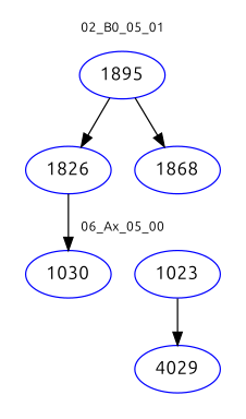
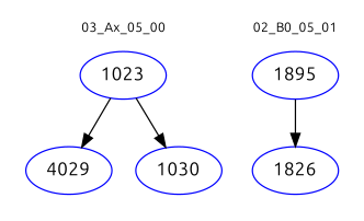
  digraph {
    fontname=Ubuntu
    node [color=blue fontname=Ubuntu]
    edge [color=black fontname=Ubuntu]
    n1 [label=1023]
    n2 [label=4029]
    n3 [label=1030]
    n4 [label=1895]
    n5 [label=1826]
-   n6 [label=1868]
    subgraph cluster_1 {
      color=white
      fontsize=10
-     label="06_Ax_05_00"
+     label="03_Ax_05_00"
      n1
      n2
      n3
    }
    subgraph cluster_2 {
      color=white
      fontsize=10
      label="02_B0_05_01"
      n4
      n5
-     n6
    }
    n1 -> n2
-   n5 -> n3
+   n1 -> n3
    n4 -> n5
-   n4 -> n6
  }
